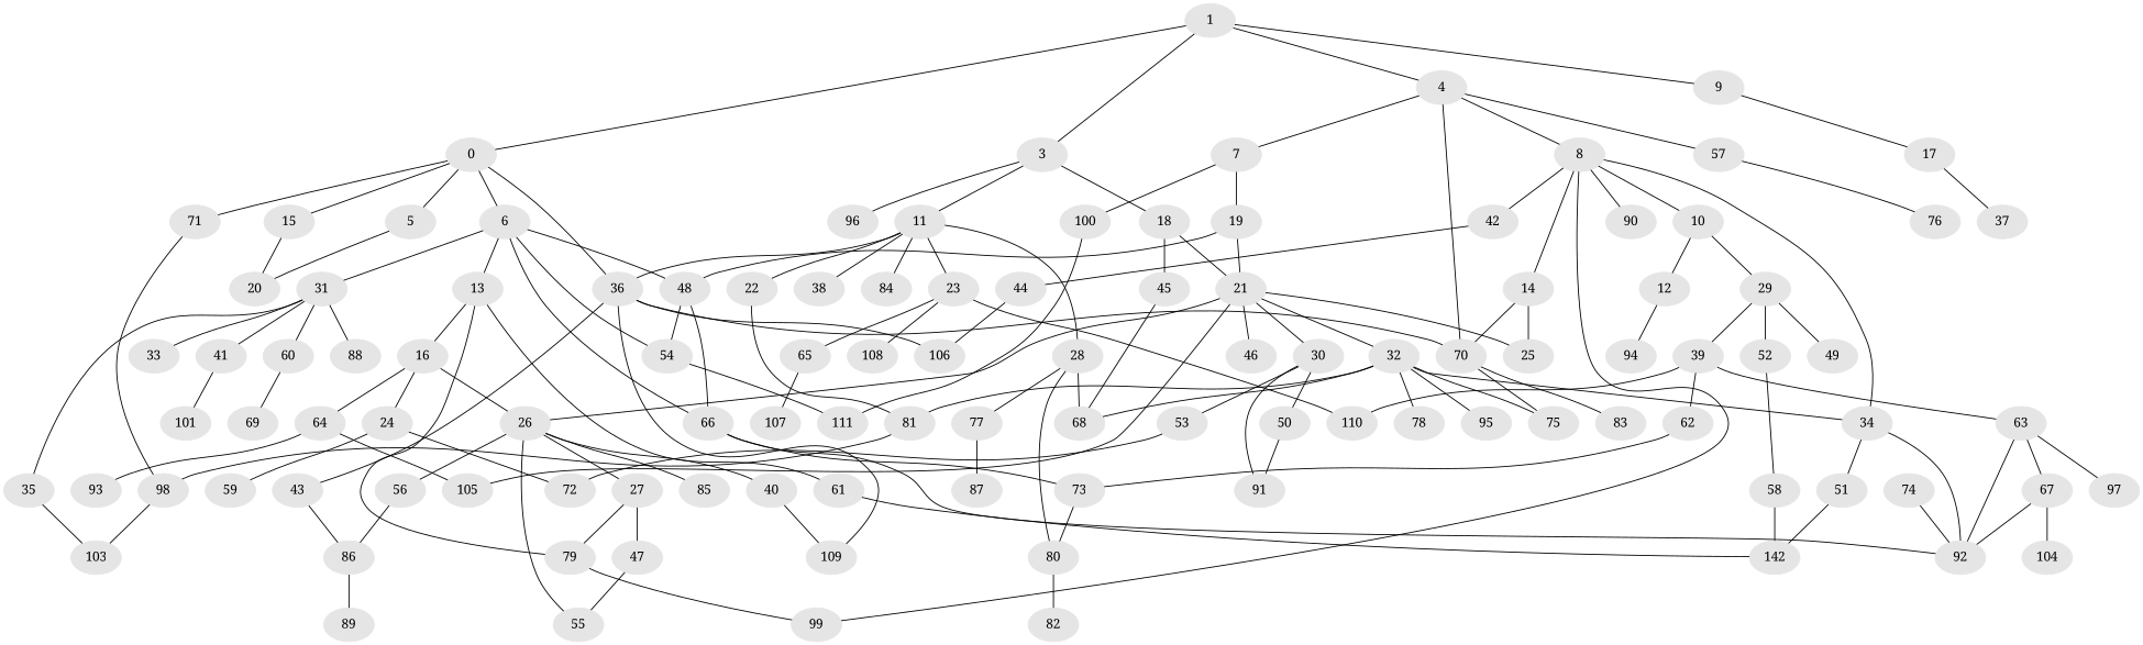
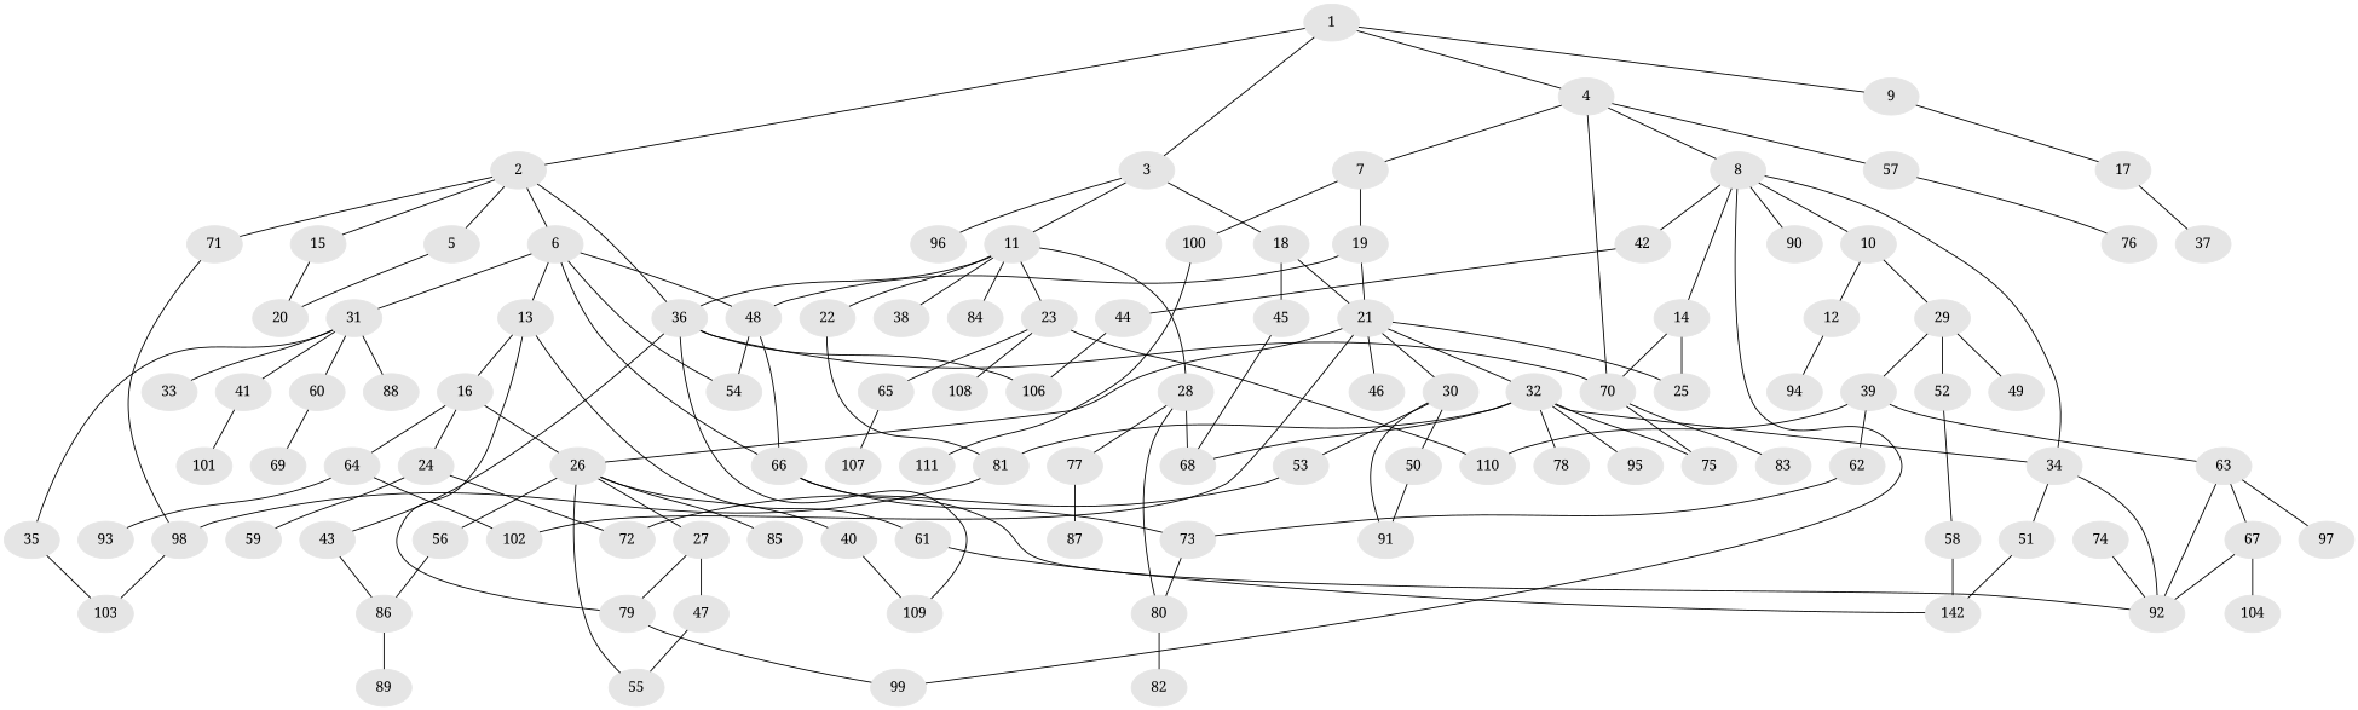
  graph {
    fontname="Noto Serif"
    node [color=gray90 fontname="Noto Serif" style=filled]
    edge [fontname="Noto Serif"]
    1
-   2 [label=0]
+   2
    3
    4
    9
    5
    6
    15
    36
    71
    11
    18
    96
    7
    8
    57
    70
    17
    20
    13
    31
    48
    54
    66
    43
    106
    109
    98
    22
    23
    28
    38
    84
    21
    45
    19
    100
    10
    14
    34
    42
    90
    99
    76
    75
    83
    16
    61
    79
    33
    35
    41
    60
    88
    111
    73
    92
    12
    29
    25
    51
    44
    37
    94
    39
    49
    52
    81
    65
    108
    110
    68
    77
    80
    24
    26
    64
    n78 [label=142]
    59
    72
    27
    40
    55
    56
    85
-   105
+   105 [label=102]
    93
    30
    32
    46
    50
    53
    91
    78
    95
    107
    47
    86
    87
    82
    62
    63
    58
    103
    101
    69
    74
    67
    97
    89
    104
    1 -- 2
    1 -- 3
    1 -- 4
    1 -- 9
    2 -- 5
    2 -- 6
    2 -- 15
    2 -- 36
    2 -- 71
    3 -- 11
    3 -- 18
    3 -- 96
    4 -- 7
    4 -- 8
    4 -- 57
    4 -- 70
    9 -- 17
    5 -- 20
    6 -- 13
    6 -- 31
    6 -- 48
    6 -- 54
    6 -- 66
    15 -- 20
    36 -- 70
    36 -- 43
    36 -- 106
    36 -- 109
    71 -- 98
    11 -- 36
    11 -- 22
    11 -- 23
    11 -- 28
    11 -- 38
    11 -- 84
    18 -- 21
    18 -- 45
    7 -- 19
    7 -- 100
    8 -- 10
    8 -- 14
    8 -- 34
    8 -- 42
    8 -- 90
    8 -- 99
    57 -- 76
    70 -- 75
    70 -- 83
    17 -- 37
    13 -- 16
    13 -- 61
    13 -- 79
    31 -- 33
    31 -- 35
    31 -- 41
    31 -- 60
    31 -- 88
    48 -- 54
    48 -- 66
-   54 -- 111
    66 -- 73
    66 -- 92
    43 -- 86
    98 -- 103
    22 -- 81
    23 -- 65
    23 -- 108
    23 -- 110
    28 -- 68
    28 -- 77
    28 -- 80
    21 -- 25
    21 -- 26
    21 -- 105
    21 -- 30
    21 -- 32
    21 -- 46
    45 -- 68
    19 -- 48
    19 -- 21
    100 -- 111
    10 -- 12
    10 -- 29
    14 -- 70
    14 -- 25
    34 -- 92
    34 -- 51
    42 -- 44
    16 -- 24
    16 -- 26
    16 -- 64
    61 -- n78
    79 -- 99
    35 -- 103
    41 -- 101
    60 -- 69
    73 -- 80
    12 -- 94
    29 -- 39
    29 -- 49
    29 -- 52
    51 -- n78
    44 -- 106
    39 -- 110
    39 -- 62
    39 -- 63
    52 -- 58
    81 -- 98
    65 -- 107
    77 -- 87
    80 -- 82
    24 -- 59
    24 -- 72
    26 -- 27
    26 -- 40
    26 -- 55
    26 -- 56
    26 -- 85
    64 -- 105
    64 -- 93
    27 -- 79
    27 -- 47
    40 -- 109
    56 -- 86
    30 -- 50
    30 -- 53
    30 -- 91
    32 -- 34
    32 -- 75
    32 -- 81
    32 -- 68
    32 -- 78
    32 -- 95
    50 -- 91
    53 -- 72
    47 -- 55
    86 -- 89
    62 -- 73
    63 -- 92
    63 -- 67
    63 -- 97
    58 -- n78
    74 -- 92
    67 -- 92
    67 -- 104
  }
